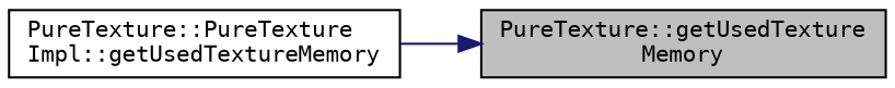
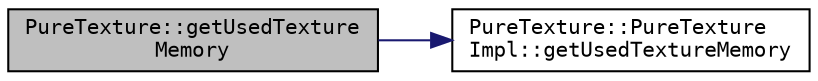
  digraph {
    rankdir=LR
    fontname="DejaVu Sans Mono"
    node [color=black fontname="DejaVu Sans Mono" fontsize=10 shape=record style=filled]
    n1 [fillcolor=grey75 fontcolor=black height=0.2 label="PureTexture::getUsedTexture\lMemory" width=0.4]
    n2 [fillcolor=white height=0.2 label="PureTexture::PureTexture\lImpl::getUsedTextureMemory" width=0.4]
-   n2 -> n1 [color=midnightblue fontname="DejaVu Sans Mono" fontsize=10 labelfontname=Helvetica labelfontsize=10 style=solid]
+   n1 -> n2 [color=midnightblue fontname="DejaVu Sans Mono" fontsize=10 labelfontname=Helvetica labelfontsize=10 style=solid]
  }
